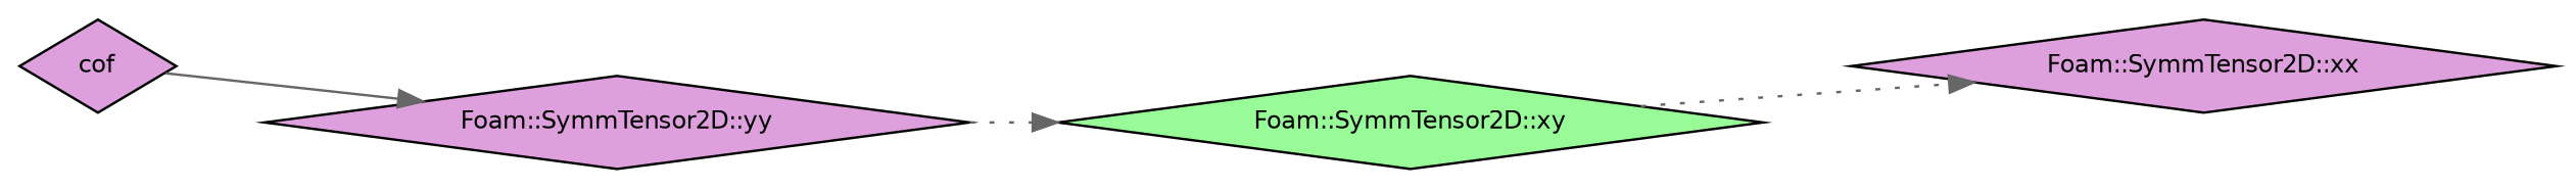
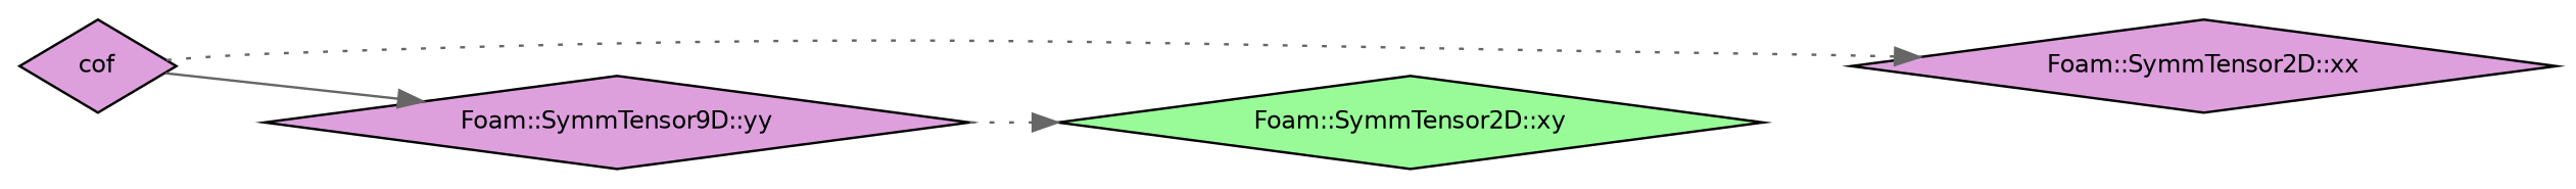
  digraph {
    rankdir=LR
    node [color=black fillcolor=plum fontname=Helvetica fontsize=10 shape=diamond style=filled]
    edge [color=gray40 fontname=Helvetica fontsize=10 labelfontname=Helvetica labelfontsize=10 style=dotted]
    n1 [fontcolor=black height=0.2 label=cof width=0.4]
    n2 [height=0.2 label="Foam::SymmTensor2D::xx" width=0.4]
-   n3 [height=0.2 label="Foam::SymmTensor2D::yy" width=0.4]
+   n3 [height=0.2 label="Foam::SymmTensor9D::yy" width=0.4]
    n4 [fillcolor=palegreen height=0.2 label="Foam::SymmTensor2D::xy" width=0.4]
-   n4 -> n2
+   n1 -> n2
    n1 -> n3 [style=solid]
    n3 -> n4
  }
